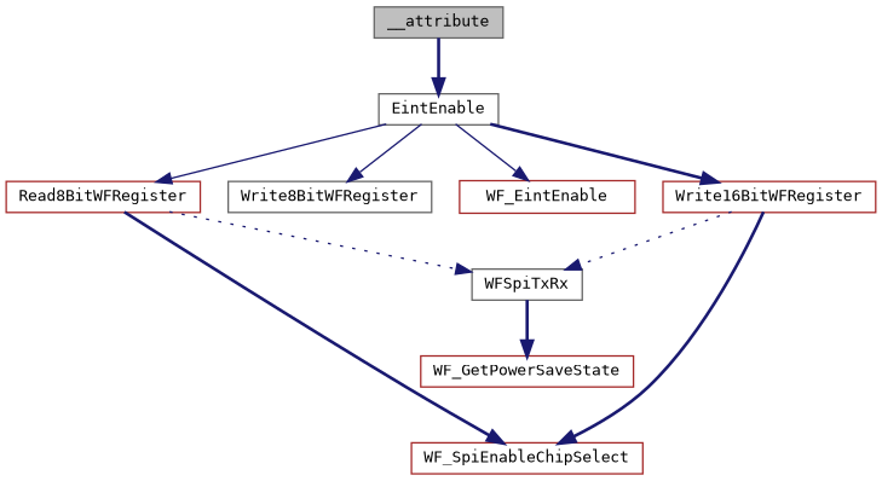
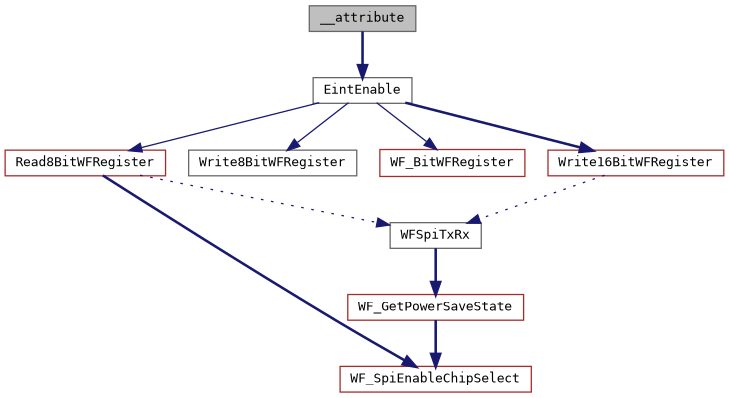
  digraph {
    fontname="DejaVu Sans Mono"
    rankdir=TB
    node [color=brown fillcolor=white fontname="DejaVu Sans Mono" fontsize=10 shape=record style=filled]
    edge [color=midnightblue fontname="DejaVu Sans Mono" fontsize=10 labelfontname=Helvetica labelfontsize=10 style=bold]
    n1 [color=gray40 fillcolor=grey75 fontcolor=black height=0.2 label=__attribute width=0.4]
    n2 [color=gray40 height=0.2 label=EintEnable width=0.4]
    n3 [height=0.2 label=Read8BitWFRegister width=0.4]
    n4 [color=gray40 height=0.2 label=Write8BitWFRegister width=0.4]
-   n5 [height=0.2 label=WF_EintEnable width=0.4]
+   n5 [height=0.2 label=WF_BitWFRegister width=0.4]
    n6 [height=0.2 label=Write16BitWFRegister width=0.4]
    n7 [height=0.2 label=WF_SpiEnableChipSelect width=0.4]
    n8 [color=gray40 height=0.2 label=WFSpiTxRx width=0.4]
    n9 [height=0.2 label=WF_GetPowerSaveState width=0.4]
    n1 -> n2
    n2 -> n3 [style=solid]
    n2 -> n4 [style=solid]
    n2 -> n5 [style=solid]
    n2 -> n6
    n3 -> n7
    n3 -> n8 [style=dotted]
-   n6 -> n7
+   n9 -> n7
    n6 -> n8 [style=dotted]
    n8 -> n9
  }
